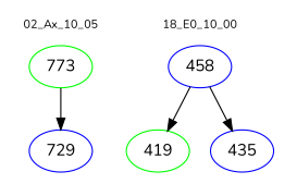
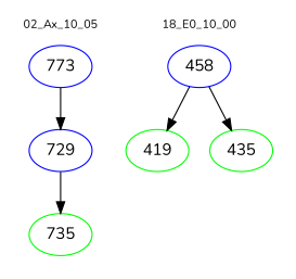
  digraph {
    fontname=Nunito
    node [color=green fontname=Nunito]
    edge [color=black fontname=Nunito]
    n1 [color=blue label=729]
-   n3 [label=773]
+   n2 [label=735]
+   n3 [color=blue label=773]
    n4 [color=blue label=458]
    n5 [label=419]
-   n6 [color=blue label=435]
+   n6 [label=435]
    subgraph cluster_1 {
      color=white
      fontsize=10
      label="02_Ax_10_05"
      n1
+     n2
      n3
    }
    subgraph cluster_2 {
      color=white
      fontsize=10
      label="18_E0_10_00"
      n4
      n5
      n6
    }
+   n1 -> n2
    n3 -> n1
    n4 -> n5
    n4 -> n6
  }
